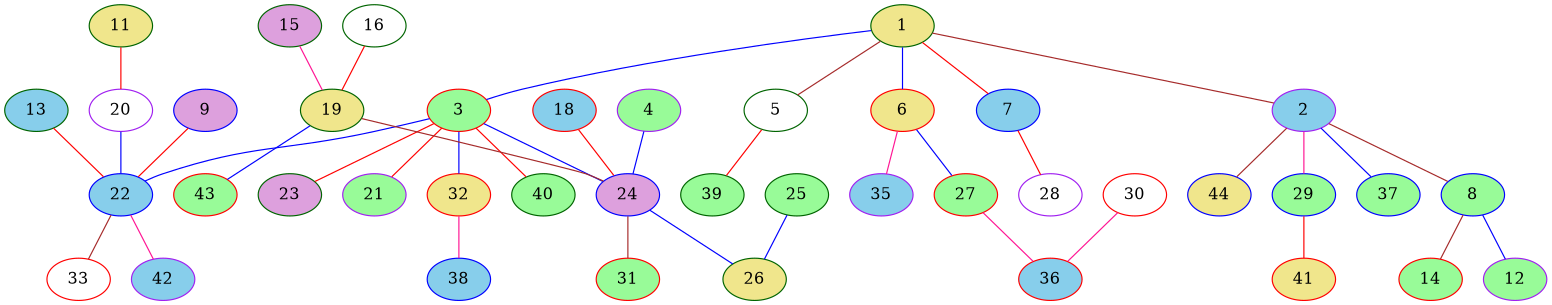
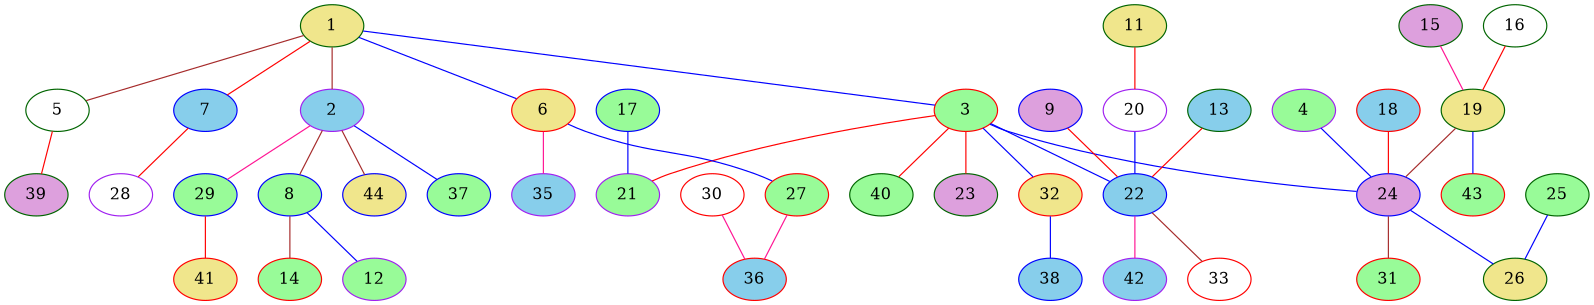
  graph {
    node [color=darkgreen fillcolor=palegreen style=filled]
    edge [color=blue weight=1.0]
    1 [fillcolor=khaki]
    2 [color=purple fillcolor=skyblue]
    3 [color=red]
    5 [fillcolor=white]
    6 [color=red fillcolor=khaki]
    7 [color=blue fillcolor=skyblue]
    8 [color=blue]
    29 [color=blue]
    n9 [color=blue fillcolor=khaki label=44]
    37 [color=blue]
    21 [color=purple]
    22 [color=blue fillcolor=skyblue]
    23 [fillcolor=plum]
    24 [color=blue fillcolor=plum]
    32 [color=red fillcolor=khaki]
    40
-   39
+   39 [fillcolor=plum]
    27 [color=red]
    35 [color=purple fillcolor=skyblue]
    28 [color=purple fillcolor=white]
    12 [color=purple]
    14 [color=red]
    41 [color=red fillcolor=khaki]
    33 [color=red fillcolor=white]
    42 [color=purple fillcolor=skyblue]
    31 [color=red]
    26 [fillcolor=khaki]
    38 [color=blue fillcolor=skyblue]
    4 [color=purple]
    36 [color=red fillcolor=skyblue]
    9 [color=blue fillcolor=plum]
    11 [fillcolor=khaki]
    20 [color=purple fillcolor=white]
    13 [fillcolor=skyblue]
    15 [fillcolor=plum]
    19 [fillcolor=khaki]
    43 [color=red]
    16 [fillcolor=white]
+   17 [color=blue]
    18 [color=red fillcolor=skyblue]
    25
    30 [color=red fillcolor=white]
    1 -- 2 [color=brown]
    1 -- 3
    1 -- 5 [color=brown]
    1 -- 6
    1 -- 7 [color=red]
    2 -- 8 [color=brown]
    2 -- 29 [color=deeppink]
    2 -- n9 [color=brown]
    2 -- 37
    3 -- 21 [color=red]
    3 -- 22
    3 -- 23 [color=red]
    3 -- 24
    3 -- 32
    3 -- 40 [color=red]
    5 -- 39 [color=red]
    6 -- 27
    6 -- 35 [color=deeppink]
    7 -- 28 [color=red]
    8 -- 12
    8 -- 14 [color=brown]
    29 -- 41 [color=red]
    22 -- 33 [color=brown]
    22 -- 42 [color=deeppink]
    24 -- 31 [color=brown]
    24 -- 26
-   32 -- 38 [color=deeppink]
+   32 -- 38
    27 -- 36 [color=deeppink]
    4 -- 24
    9 -- 22 [color=red]
    11 -- 20 [color=red]
    20 -- 22
    13 -- 22 [color=red]
    15 -- 19 [color=deeppink]
    19 -- 24 [color=brown]
    19 -- 43
    16 -- 19 [color=red]
+   17 -- 21
    18 -- 24 [color=red]
    25 -- 26
    30 -- 36 [color=deeppink]
  }
